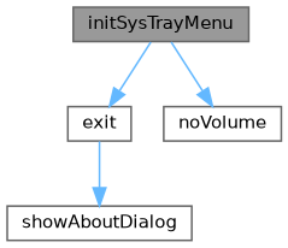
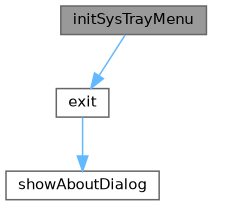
  digraph {
    rankdir=TB
    node [color=grey40 fillcolor=white fontname=Helvetica fontsize=10 shape=box style=filled]
    edge [color=steelblue1 fontname=Helvetica fontsize=10 labelfontname=Helvetica labelfontsize=10 style=solid]
    n1 [color=gray40 fillcolor=grey60 fontcolor=black height=0.2 label=initSysTrayMenu width=0.4]
    n2 [height=0.2 label=exit width=0.4]
-   n3 [height=0.2 label=noVolume width=0.4]
    n4 [height=0.2 label=showAboutDialog width=0.4]
    n1 -> n2
-   n1 -> n3
    n2 -> n4
  }
